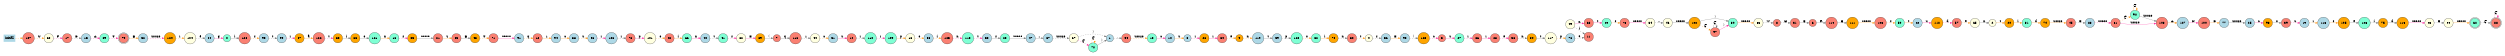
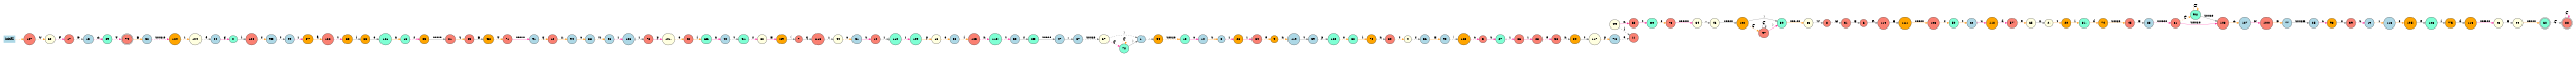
  digraph {
    rankdir=LR
    node [fillcolor=salmon shape=circle style=filled]
    edge [color=gray40 style=dashed]
    0 [fillcolor=aquamarine]
    128
    95 [fillcolor=lightblue]
    99 [fillcolor=lightblue]
    1 [fillcolor=lightblue]
-   54
+   54 [fillcolor=orange]
    13 [fillcolor=aquamarine]
    10 [fillcolor=lightblue]
    2 [fillcolor=lightyellow]
    20 [fillcolor=orange]
    81 [fillcolor=aquamarine]
    74 [fillcolor=orange]
    3 [fillcolor=lightblue]
    26 [fillcolor=orange]
    34
    9 [fillcolor=orange]
    4 [fillcolor=lightyellow]
    56 [fillcolor=lightblue]
    93 [fillcolor=lightblue]
    123 [fillcolor=orange]
    27 [fillcolor=aquamarine]
    5
    86
    28
    6
    114
    111 [fillcolor=orange]
    108
    7
    116
    44 [fillcolor=lightyellow]
    51 [fillcolor=lightblue]
    8
    31
    119 [fillcolor=lightblue]
    59 [fillcolor=lightblue]
    120 [fillcolor=aquamarine]
    49 [fillcolor=lightyellow]
    11
    68
    29 [fillcolor=aquamarine]
    94 [fillcolor=lightblue]
    12
    38 [fillcolor=lightblue]
    96 [fillcolor=lightblue]
    110 [fillcolor=aquamarine]
    14
    109 [fillcolor=aquamarine]
    18 [fillcolor=lightyellow]
    15 [fillcolor=lightblue]
    69 [fillcolor=aquamarine]
    79 [shape=doublecircle]
    52 [fillcolor=lightblue]
    16 [fillcolor=aquamarine]
    35 [fillcolor=orange]
    21
    85
    17
    36 [fillcolor=lightblue]
    125
    113 [fillcolor=aquamarine]
    19 [fillcolor=lightblue]
    118 [fillcolor=lightblue]
    105 [fillcolor=orange]
    126 [fillcolor=aquamarine]
    45
    43 [fillcolor=orange]
    71
    22 [fillcolor=lightblue]
    112 [fillcolor=orange]
    57
    65 [fillcolor=lightyellow]
    23 [fillcolor=aquamarine]
    47 [fillcolor=lightblue]
    37 [fillcolor=lightblue]
    67 [fillcolor=lightyellow]
    24 [fillcolor=lightblue]
    25 [fillcolor=lightblue]
    98 [fillcolor=orange]
    39
    58
    84 [fillcolor=orange]
    117 [fillcolor=lightyellow]
    73
    64 [fillcolor=lightyellow]
    46 [fillcolor=lightyellow]
    30
    32 [fillcolor=aquamarine]
    70 [fillcolor=orange]
    33 [fillcolor=orange]
    63 [fillcolor=orange]
    121 [fillcolor=aquamarine]
    53 [fillcolor=lightblue]
    72 [fillcolor=aquamarine]
    106 [fillcolor=lightblue]
    78
    40 [fillcolor=lightblue]
    41 [fillcolor=aquamarine]
    82 [fillcolor=lightyellow]
    89 [fillcolor=orange]
    66 [fillcolor=aquamarine]
    42
    91 [fillcolor=lightblue]
    83 [fillcolor=lightblue]
    61
    92 [fillcolor=aquamarine]
    103
    102 [fillcolor=orange]
    80 [fillcolor=aquamarine]
    97
    55 [fillcolor=lightyellow]
    48 [fillcolor=lightyellow]
    90 [fillcolor=lightyellow]
    62 [fillcolor=aquamarine shape=doublecircle]
    88 [shape=doublecircle]
    50 [fillcolor=aquamarine]
    124 [fillcolor=orange]
    104 [fillcolor=lightyellow]
    76 [fillcolor=lightblue]
    60 [fillcolor=lightyellow]
    127 [fillcolor=lightblue]
    100
    75 [fillcolor=orange]
    115 [fillcolor=orange]
    77 [fillcolor=lightblue]
    101 [fillcolor=lightyellow]
    87 [fillcolor=orange]
    122
    107
    initial [fillcolor=lightblue shape=plaintext]
    0 -> 128 [label=i style=solid]
    128 -> 95 [color=darkorange label=s]
    95 -> 99 [label=t]
    99 -> 87 [color=deeppink label=r]
    1 -> 54 [label=","]
    54 -> 13 [color=darkorange label="\u0020"]
    13 -> 10 [color=deeppink label=c style=solid]
    10 -> 3 [color=darkorange label=u style=solid]
    2 -> 20 [color=darkorange label=t style=solid]
    20 -> 81 [color=darkorange label=i style=solid]
    81 -> 74 [color=darkorange label=d style=solid]
    74 -> 45 [color=darkorange label="\u0020" style=solid]
    3 -> 26 [color=deeppink label=r]
    26 -> 34 [color=deeppink label=r style=solid]
    34 -> 9 [color=darkorange label=e]
    9 -> 119 [color=darkorange label=n]
    4 -> 56 [label=s]
    56 -> 93 [color=darkorange label="=" style=solid]
    93 -> 123 [label="("]
    123 -> 5 [color=deeppink label=c]
    27 -> 86 [color=deeppink label=r]
    5 -> 27 [color=deeppink label=u style=solid]
    86 -> 28 [color=deeppink label=r style=solid]
    28 -> 58 [color=deeppink label=e]
    6 -> 114 [label=R style=solid]
    114 -> 111 [label=E style=solid]
    111 -> 108 [color=darkorange label="\u0020" style=solid]
    108 -> 50 [color=darkorange label=s]
    7 -> 116 [label=q style=solid]
    116 -> 44 [label=1]
    44 -> 51 [color=darkorange label=c]
    51 -> 14 [color=deeppink label=u style=solid]
    8 -> 31 [label=H]
    31 -> 6 [label=E style=solid]
    119 -> 59 [label=t style=solid]
    59 -> 120 [label=p]
    120 -> 32 [color=darkorange label=o]
    49 -> 11 [label=i]
    49 -> 68 [color=deeppink label=n style=solid]
    68 -> 29 [color=deeppink label=t style=solid]
    29 -> 73 [color=darkorange label=s]
    94 -> 38 [color=darkorange label=c style=solid]
    12 -> 94 [color=darkorange label=1 style=solid]
    38 -> 96 [color=darkorange label=u]
    96 -> 106 [color=deeppink label=r]
    110 -> 109 [color=deeppink label=r]
    14 -> 110 [label=r]
    109 -> 18 [color=darkorange label=p style=solid]
    18 -> 36 [color=darkorange label=o]
    15 -> 69 [color=deeppink label=A]
    69 -> 79 [color=deeppink label=T]
    79 -> 52 [color=darkorange label=E style=solid]
    52 -> 124 [color=deeppink label="\u0020"]
    16 -> 35 [color=deeppink label=s]
    35 -> 21 [label="\u0020" style=solid]
    21 -> 85 [color=darkorange label=S style=solid]
    85 -> 43 [label=E style=solid]
    17 -> 15 [label=D]
    36 -> 125 [color=darkorange label=i]
    125 -> 113 [color=deeppink label=n]
    113 -> 53 [color=deeppink label=t]
    19 -> 118 [color=darkorange label=r]
    118 -> 105 [color=darkorange label=s style=solid]
    105 -> 126 [label=e style=solid]
    126 -> 75 [label=i]
    45 -> 83 [label="="]
    43 -> 71 [color=darkorange label=T]
    71 -> 91 [color=deeppink label="\u0020" style=solid]
    22 -> 112 [color=deeppink label=u style=solid]
    112 -> 57 [color=deeppink label=d]
    57 -> 65 [color=darkorange label=e]
    65 -> 2 [label=n style=solid]
    23 -> 47 [label="\u0020" style=solid]
    47 -> 37 [label="-" style=solid]
    37 -> 67 [label="\u0020"]
    67 -> 1 [label=")"]
    67 -> 72 [color=deeppink label="@"]
    24 -> 0 [color=deeppink label=g style=solid]
    25 -> 98 [color=deeppink label=c style=solid]
    98 -> 39 [label=o style=solid]
    39 -> 19 [color=deeppink label=u]
    58 -> 84 [label=n]
    84 -> 117 [label=t style=solid]
    117 -> 76 [color=darkorange label=p]
    73 -> 64 [color=deeppink label="\u0020" style=solid]
    64 -> 46 [label="-"]
    46 -> 102 [label="\u0020" style=solid]
    30 -> 4 [color=darkorange label=t]
    32 -> 70 [color=darkorange label=i style=solid]
    70 -> 30 [label=n]
    33 -> 63 [label=i style=solid]
    63 -> 121 [label=o style=solid]
    121 -> 16 [color=darkorange label=n style=solid]
    53 -> 23 [label=s style=solid]
    72 -> 1 [label=")" style=solid]
    72 -> 72 [color=darkorange label="@"]
    106 -> 78 [label=r]
    78 -> 101 [color=deeppink label=p style=solid]
    40 -> 41 [label=t]
    41 -> 82 [color=deeppink label=s]
    82 -> 89 [color=deeppink label="=" style=solid]
    89 -> 7 [label="(" style=solid]
    66 -> 40 [color=deeppink label=n style=solid]
    42 -> 66 [color=darkorange label=i style=solid]
    91 -> 12 [color=darkorange label=q]
    83 -> 61 [color=deeppink label="\u0020"]
    61 -> 92 [color=darkorange label="@"]
    61 -> 103 [color=deeppink label="\u0020" style=solid]
    92 -> 92 [color=darkorange label="@" style=solid]
    92 -> 103 [label="\u0020" style=solid]
    103 -> 127 [color=darkorange label=A style=solid]
    102 -> 80 [label=")" style=solid]
    102 -> 97 [color=darkorange label="@"]
    80 -> 55 [color=darkorange label="\u0020" style=solid]
    97 -> 80 [color=deeppink label=")" style=solid]
    97 -> 97 [label="@" style=solid]
    55 -> 8 [label=W]
    48 -> 90 [label="="]
    90 -> 62 [color=darkorange label="\u0020" style=solid]
    62 -> 88 [label="@"]
    88 -> 88 [color=deeppink label="@"]
    50 -> 22 [color=darkorange label=t style=solid]
    124 -> 104 [color=darkorange label=r]
    104 -> 24 [label=e]
    76 -> 11 [label=o]
    60 -> 17 [color=deeppink label=P]
    127 -> 100 [color=deeppink label=N style=solid]
    100 -> 77 [color=darkorange label=D style=solid]
    75 -> 115 [label=d style=solid]
    115 -> 48 [color=deeppink label="\u0020" style=solid]
    77 -> 25 [label="\u0020" style=solid]
    101 -> 42 [color=darkorange label=o]
    87 -> 122 [color=darkorange label=a style=solid]
    122 -> 33 [color=deeppink label=t]
    107 -> 60 [color=darkorange label=U]
    initial -> 107 [color=darkorange]
  }
